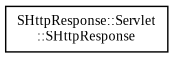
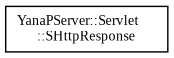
  digraph {
    rankdir=TB
    fontname="Liberation Serif"
-   n1 [color=black fillcolor=white fontname="Liberation Serif" fontsize=10 height=0.2 label="SHttpResponse::Servlet\l::SHttpResponse" shape=record style=filled width=0.4]
+   n1 [color=black fillcolor=white fontname="Liberation Serif" fontsize=10 height=0.2 label="YanaPServer::Servlet\l::SHttpResponse" shape=record style=filled width=0.4]
  }
